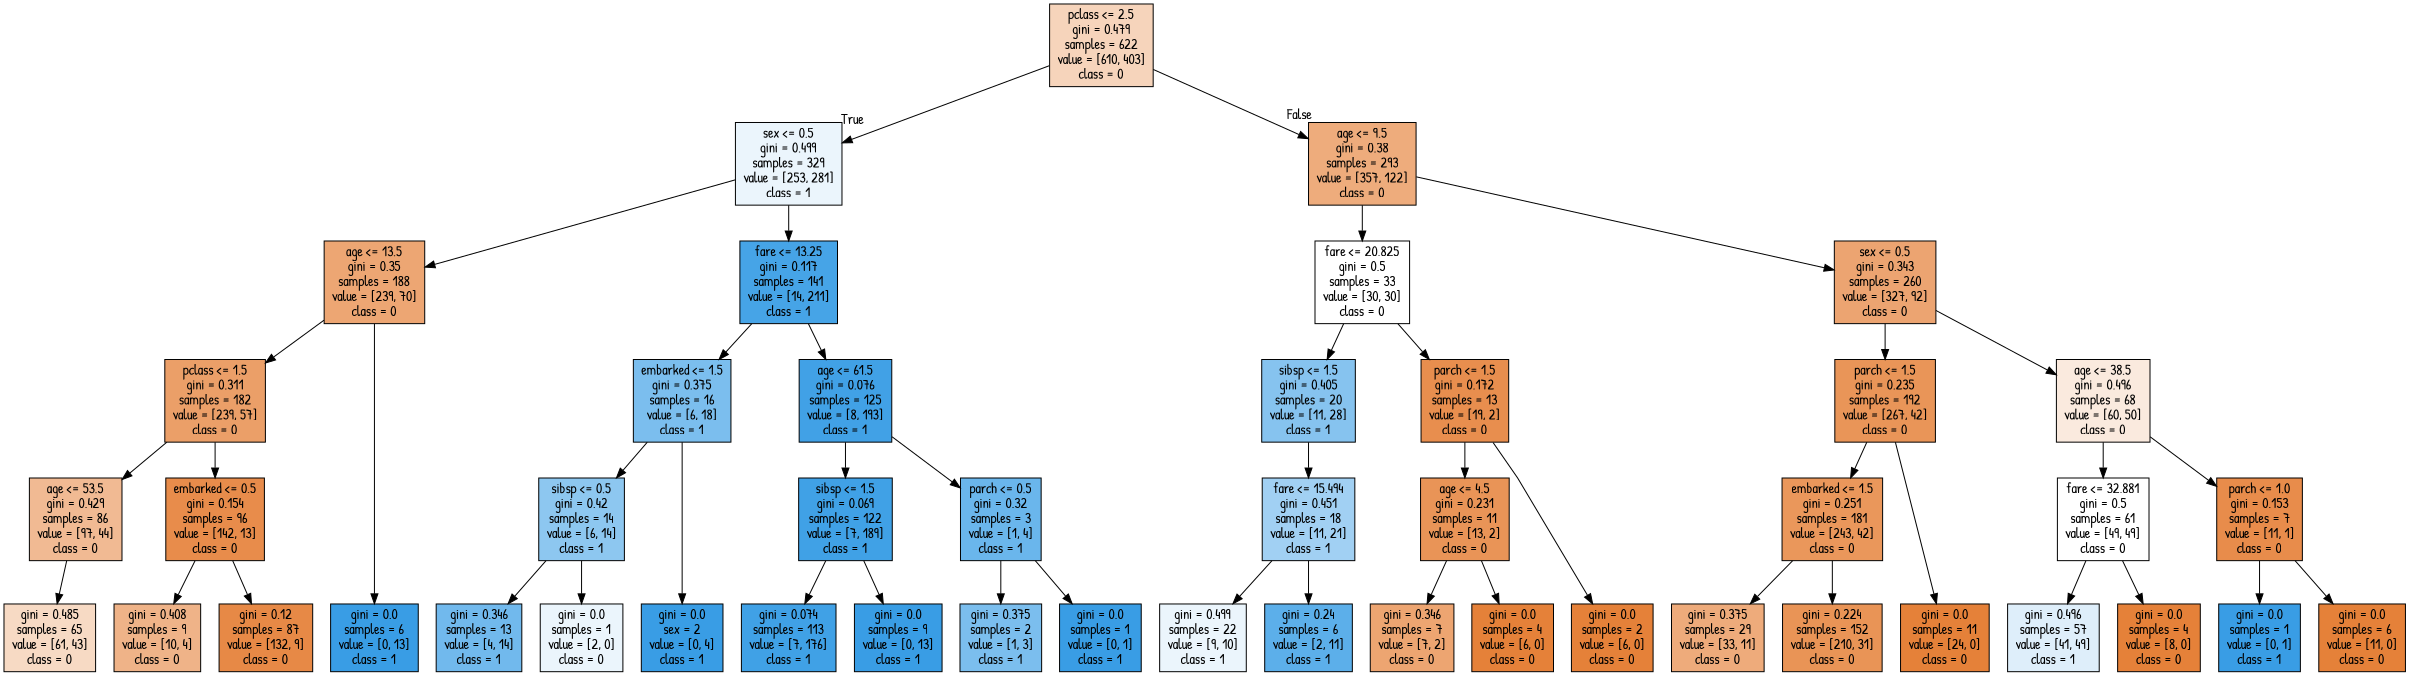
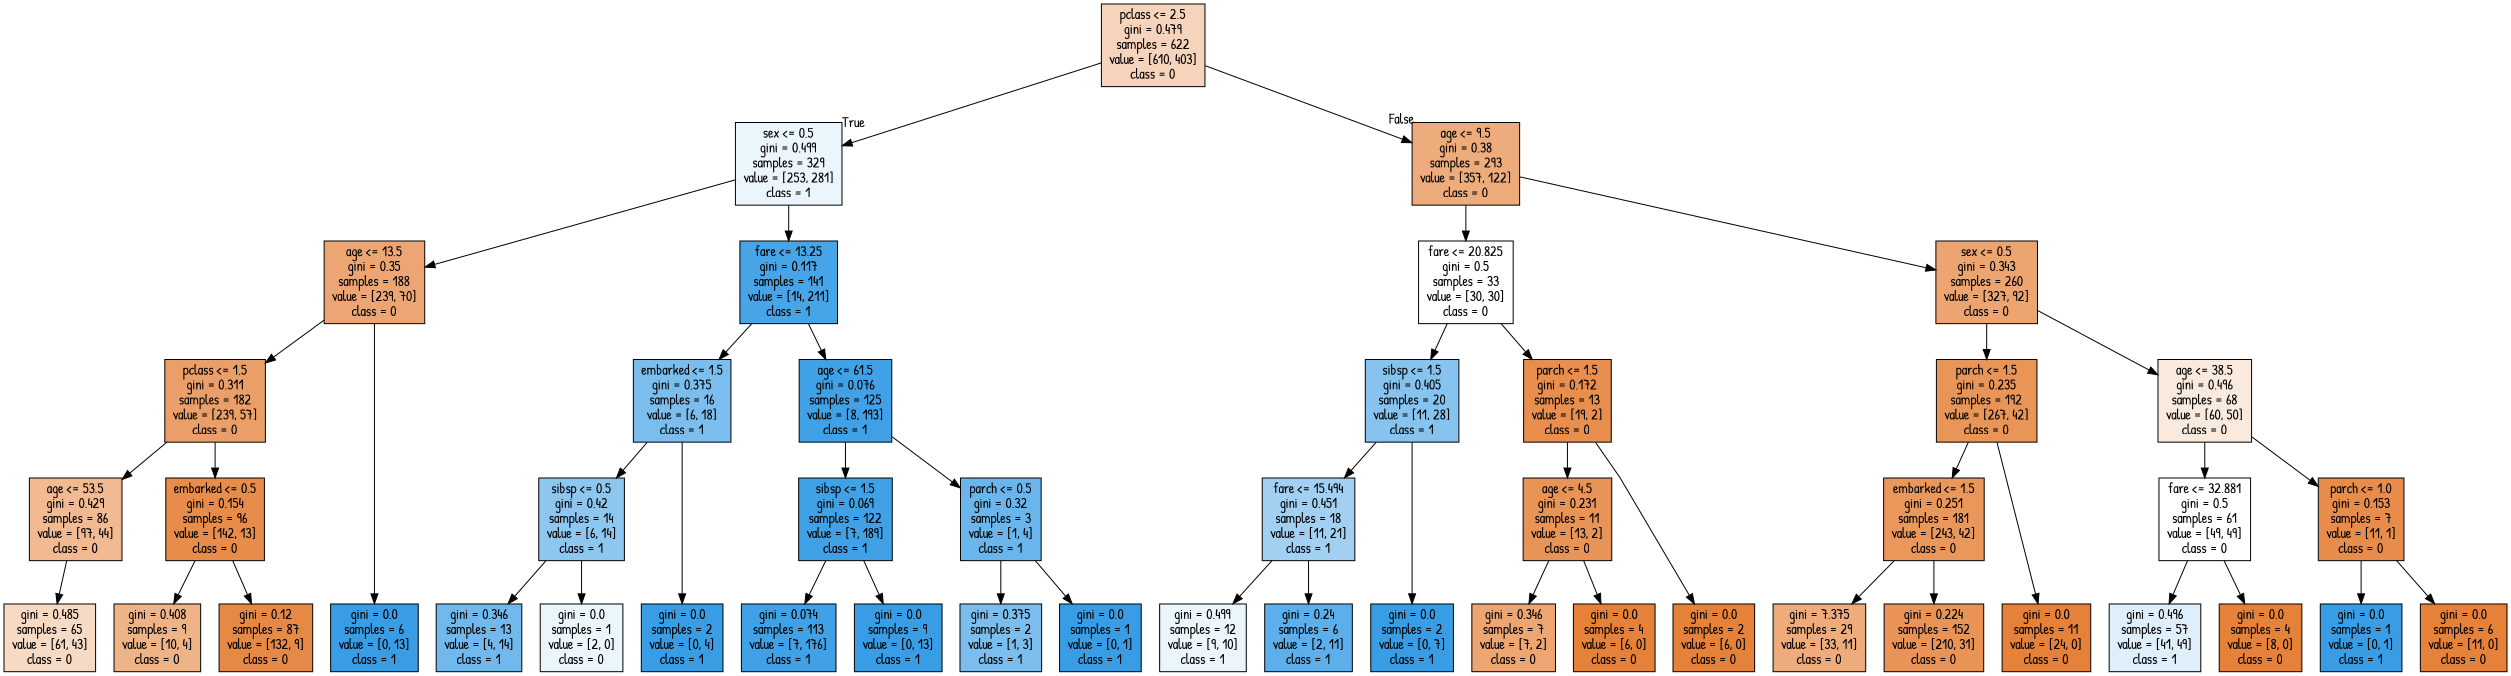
  digraph {
    fontname="Patrick Hand"
    ranksep=equally
    splines=polyline
    node [color=black fillcolor="#399de5ff" fontname="Patrick Hand" shape=box style=filled]
    edge [fontname="Patrick Hand"]
    n1 [fillcolor="#e5813957" label="pclass <= 2.5\ngini = 0.479\nsamples = 622\nvalue = [610, 403]\nclass = 0"]
    n2 [fillcolor="#399de519" label="sex <= 0.5\ngini = 0.499\nsamples = 329\nvalue = [253, 281]\nclass = 1"]
    n3 [fillcolor="#e58139a8" label="age <= 9.5\ngini = 0.38\nsamples = 293\nvalue = [357, 122]\nclass = 0"]
    n4 [fillcolor="#e58139b4" label="age <= 13.5\ngini = 0.35\nsamples = 188\nvalue = [239, 70]\nclass = 0"]
    n5 [fillcolor="#399de5ee" label="fare <= 13.25\ngini = 0.117\nsamples = 141\nvalue = [14, 211]\nclass = 1"]
    n6 [fillcolor="#e5813900" label="fare <= 20.825\ngini = 0.5\nsamples = 33\nvalue = [30, 30]\nclass = 0"]
    n7 [fillcolor="#e58139b7" label="sex <= 0.5\ngini = 0.343\nsamples = 260\nvalue = [327, 92]\nclass = 0"]
    n8 [fillcolor="#e58139c2" label="pclass <= 1.5\ngini = 0.311\nsamples = 182\nvalue = [239, 57]\nclass = 0"]
    n9 [fillcolor="#399de5aa" label="embarked <= 1.5\ngini = 0.375\nsamples = 16\nvalue = [6, 18]\nclass = 1"]
    n10 [fillcolor="#399de5f4" label="age <= 61.5\ngini = 0.076\nsamples = 125\nvalue = [8, 193]\nclass = 1"]
    n11 [fillcolor="#399de59b" label="sibsp <= 1.5\ngini = 0.405\nsamples = 20\nvalue = [11, 28]\nclass = 1"]
    n12 [fillcolor="#e58139e4" label="parch <= 1.5\ngini = 0.172\nsamples = 13\nvalue = [19, 2]\nclass = 0"]
    n13 [fillcolor="#e58139d7" label="parch <= 1.5\ngini = 0.235\nsamples = 192\nvalue = [267, 42]\nclass = 0"]
    n14 [fillcolor="#e581392a" label="age <= 38.5\ngini = 0.496\nsamples = 68\nvalue = [60, 50]\nclass = 0"]
    n15 [fillcolor="#e581398b" label="age <= 53.5\ngini = 0.429\nsamples = 86\nvalue = [97, 44]\nclass = 0"]
    n16 [fillcolor="#e58139e8" label="embarked <= 0.5\ngini = 0.154\nsamples = 96\nvalue = [142, 13]\nclass = 0"]
    n17 [fillcolor="#399de592" label="sibsp <= 0.5\ngini = 0.42\nsamples = 14\nvalue = [6, 14]\nclass = 1"]
    n18 [fillcolor="#399de5f6" label="sibsp <= 1.5\ngini = 0.069\nsamples = 122\nvalue = [7, 189]\nclass = 1"]
    n19 [fillcolor="#399de5bf" label="parch <= 0.5\ngini = 0.32\nsamples = 3\nvalue = [1, 4]\nclass = 1"]
    n20 [fillcolor="#399de579" label="fare <= 15.494\ngini = 0.451\nsamples = 18\nvalue = [11, 21]\nclass = 1"]
    n21 [fillcolor="#e58139d8" label="age <= 4.5\ngini = 0.231\nsamples = 11\nvalue = [13, 2]\nclass = 0"]
    n22 [fillcolor="#e58139d3" label="embarked <= 1.5\ngini = 0.251\nsamples = 181\nvalue = [243, 42]\nclass = 0"]
    n23 [fillcolor="#e5813900" label="fare <= 32.881\ngini = 0.5\nsamples = 61\nvalue = [49, 49]\nclass = 0"]
    n24 [fillcolor="#e58139e8" label="parch <= 1.0\ngini = 0.153\nsamples = 7\nvalue = [11, 1]\nclass = 0"]
    n25 [label="gini = 0.0\nsamples = 6\nvalue = [0, 13]\nclass = 1"]
    n26 [fillcolor="#e581394b" label="gini = 0.485\nsamples = 65\nvalue = [61, 43]\nclass = 0"]
    n27 [fillcolor="#e5813999" label="gini = 0.408\nsamples = 9\nvalue = [10, 4]\nclass = 0"]
    n28 [fillcolor="#e58139ee" label="gini = 0.12\nsamples = 87\nvalue = [132, 9]\nclass = 0"]
-   n29 [label="gini = 0.0\nsex = 2\nvalue = [0, 4]\nclass = 1"]
+   n29 [label="gini = 0.0\nsamples = 2\nvalue = [0, 4]\nclass = 1"]
    n30 [fillcolor="#399de5b6" label="gini = 0.346\nsamples = 13\nvalue = [4, 14]\nclass = 1"]
    n31 [fillcolor="#399de519" label="gini = 0.0\nsamples = 1\nvalue = [2, 0]\nclass = 0"]
    n32 [fillcolor="#399de5f5" label="gini = 0.074\nsamples = 113\nvalue = [7, 176]\nclass = 1"]
    n33 [label="gini = 0.0\nsamples = 9\nvalue = [0, 13]\nclass = 1"]
    n34 [fillcolor="#399de5aa" label="gini = 0.375\nsamples = 2\nvalue = [1, 3]\nclass = 1"]
    n35 [label="gini = 0.0\nsamples = 1\nvalue = [0, 1]\nclass = 1"]
-   n36 [fillcolor="#399de519" label="gini = 0.499\nsamples = 22\nvalue = [9, 10]\nclass = 1"]
+   n36 [fillcolor="#399de519" label="gini = 0.499\nsamples = 12\nvalue = [9, 10]\nclass = 1"]
    n37 [fillcolor="#399de5d1" label="gini = 0.24\nsamples = 6\nvalue = [2, 11]\nclass = 1"]
+   n38 [label="gini = 0.0\nsamples = 2\nvalue = [0, 7]\nclass = 1"]
    n39 [fillcolor="#e58139ff" label="gini = 0.0\nsamples = 2\nvalue = [6, 0]\nclass = 0"]
    n40 [fillcolor="#e58139b6" label="gini = 0.346\nsamples = 7\nvalue = [7, 2]\nclass = 0"]
    n41 [fillcolor="#e58139ff" label="gini = 0.0\nsamples = 4\nvalue = [6, 0]\nclass = 0"]
-   n42 [fillcolor="#e58139aa" label="gini = 0.375\nsamples = 29\nvalue = [33, 11]\nclass = 0"]
+   n42 [fillcolor="#e58139aa" label="gini = 7.375\nsamples = 29\nvalue = [33, 11]\nclass = 0"]
    n43 [fillcolor="#e58139d9" label="gini = 0.224\nsamples = 152\nvalue = [210, 31]\nclass = 0"]
    n44 [fillcolor="#e58139ff" label="gini = 0.0\nsamples = 11\nvalue = [24, 0]\nclass = 0"]
    n45 [fillcolor="#399de52a" label="gini = 0.496\nsamples = 57\nvalue = [41, 49]\nclass = 1"]
    n46 [fillcolor="#e58139ff" label="gini = 0.0\nsamples = 4\nvalue = [8, 0]\nclass = 0"]
    n47 [label="gini = 0.0\nsamples = 1\nvalue = [0, 1]\nclass = 1"]
    n48 [fillcolor="#e58139ff" label="gini = 0.0\nsamples = 6\nvalue = [11, 0]\nclass = 0"]
    subgraph sub_1 {
      rank=same
      n1
    }
    subgraph sub_2 {
      rank=same
      n2
      n3
    }
    subgraph sub_3 {
      rank=same
      n4
      n5
      n6
      n7
    }
    subgraph sub_4 {
      rank=same
      n8
      n9
      n10
      n11
      n12
      n13
      n14
    }
    subgraph sub_5 {
      rank=same
      n15
      n16
      n17
      n18
      n19
      n20
      n21
      n22
      n23
      n24
    }
    subgraph sub_6 {
      rank=same
      n25
      n26
      n27
      n28
      n29
      n30
      n31
      n32
      n33
      n34
      n35
      n36
      n37
+     n38
      n39
      n40
      n41
      n42
      n43
      n44
      n45
      n46
      n47
      n48
    }
    n1 -> n2 [headlabel=True labelangle=45 labeldistance=2.5]
    n1 -> n3 [headlabel=False labelangle=-45 labeldistance=2.5]
    n2 -> n4
    n2 -> n5
    n3 -> n6
    n3 -> n7
    n4 -> n8
    n4 -> n25
    n5 -> n9
    n5 -> n10
    n6 -> n11
    n6 -> n12
    n7 -> n13
    n7 -> n14
    n8 -> n15
    n8 -> n16
    n9 -> n17
    n9 -> n29
    n10 -> n18
    n10 -> n19
    n11 -> n20
+   n11 -> n38
    n12 -> n21
    n12 -> n39
    n13 -> n22
    n13 -> n44
    n14 -> n23
    n14 -> n24
    n15 -> n26
    n16 -> n27
    n16 -> n28
    n17 -> n30
    n17 -> n31
    n18 -> n32
    n18 -> n33
    n19 -> n34
    n19 -> n35
    n20 -> n36
    n20 -> n37
    n21 -> n40
    n21 -> n41
    n22 -> n42
    n22 -> n43
    n23 -> n45
    n23 -> n46
    n24 -> n47
    n24 -> n48
  }
